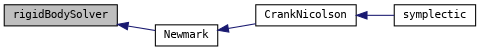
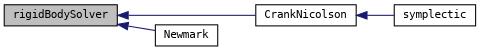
  digraph {
    fontname="DejaVu Sans Mono"
    rankdir=LR
    node [color=black fontname="DejaVu Sans Mono" fontsize=10 shape=record]
    edge [color=midnightblue dir=back fontname="DejaVu Sans Mono" fontsize=10 labelfontname=Helvetica labelfontsize=10 style=solid]
    n1 [fillcolor=grey75 fontcolor=black height=0.2 label=rigidBodySolver style=filled width=0.4]
    n2 [height=0.2 label=CrankNicolson width=0.4]
    n3 [height=0.2 label=Newmark width=0.4]
    n4 [height=0.2 label=symplectic width=0.4]
-   n3 -> n2
+   n1 -> n2
    n1 -> n3
    n2 -> n4
  }
